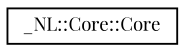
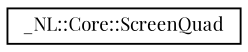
  digraph {
    rankdir=LR
    fontname="Playfair Display"
-   n1 [color=black fillcolor=white fontname="Playfair Display" fontsize=10 height=0.2 label="_NL::Core::Core" shape=record style=filled width=0.4]
+   n1 [color=black fillcolor=white fontname="Playfair Display" fontsize=10 height=0.2 label="_NL::Core::ScreenQuad" shape=record style=filled width=0.4]
  }
